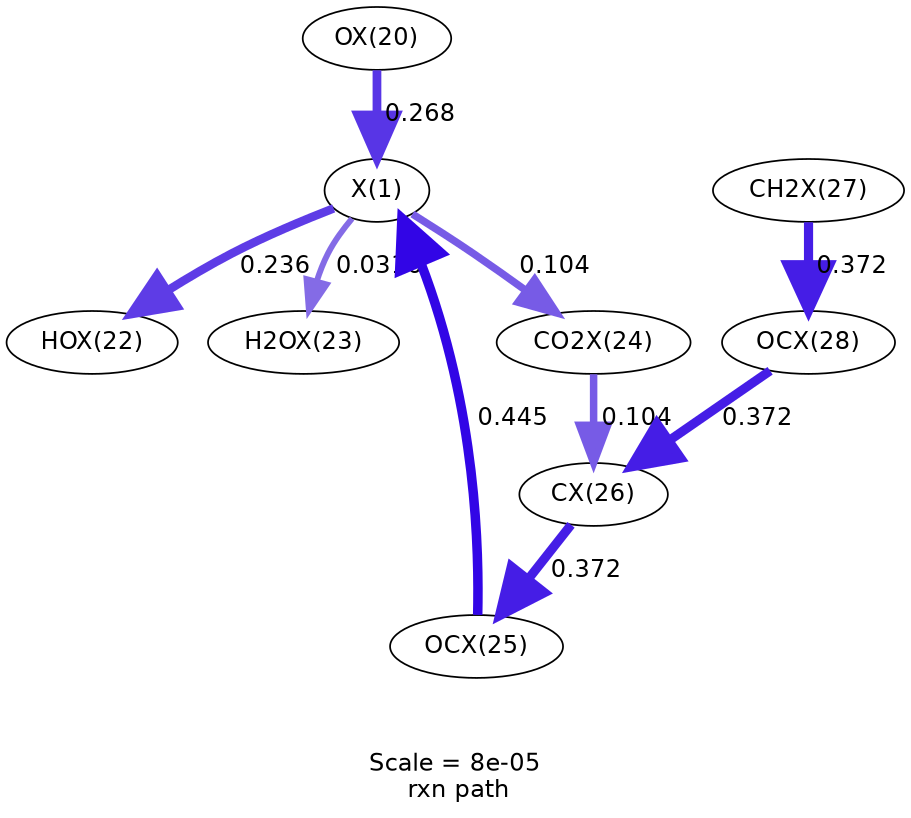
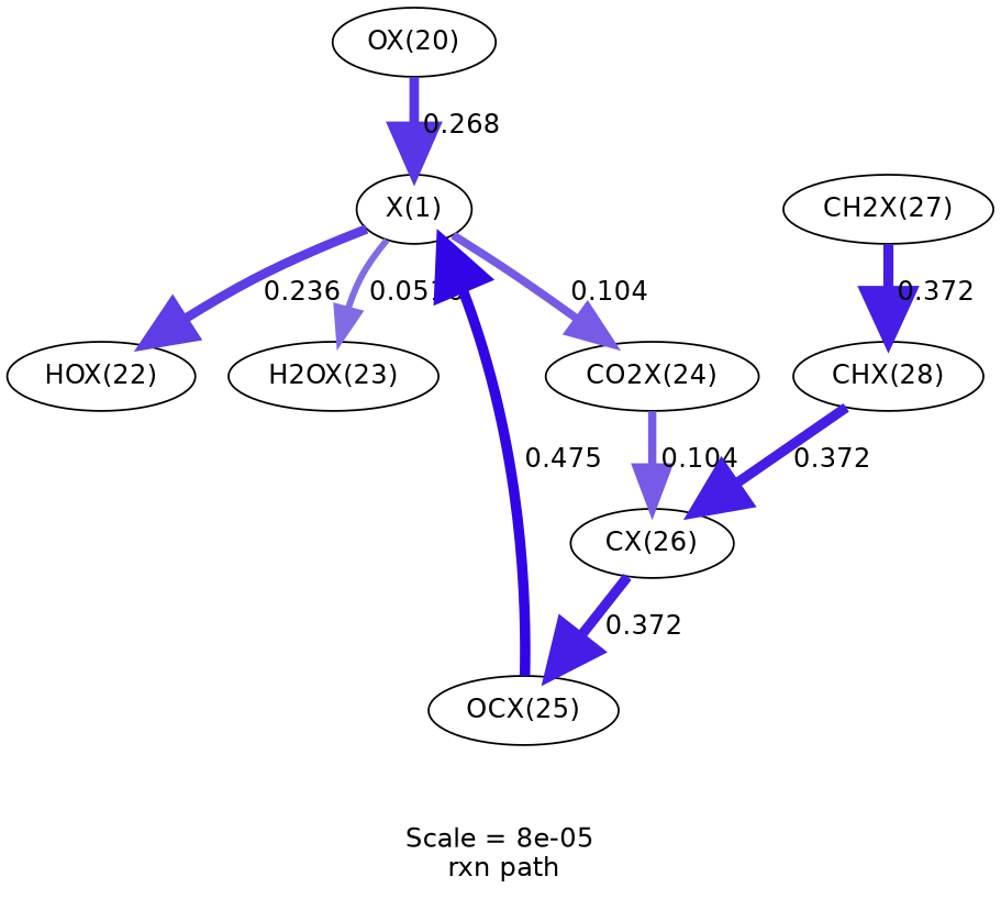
  digraph {
    fontname=Helvetica
    label="Scale = 8e-05\l rxn path"
    node [fontname=Helvetica]
    edge [arrowsize=2.63 color="0.7, 0.872, 0.9" fontname=Helvetica style="setlinewidth(5.25)"]
    n1 [label="OX(20)"]
    n2 [label="X(1)"]
    n3 [label="HOX(22)"]
    n4 [label="H2OX(23)"]
    n5 [label="CO2X(24)"]
    n6 [label="CX(26)"]
    n7 [label="CH2X(27)"]
-   n8 [label="OCX(28)"]
+   n8 [label="CHX(28)"]
    n9 [label="OCX(25)"]
    n1 -> n2 [arrowsize=2.5 color="0.7, 0.768, 0.9" label=" 0.268" style="setlinewidth(5.01)"]
    n2 -> n3 [arrowsize=2.46 color="0.7, 0.736, 0.9" label=" 0.236" style="setlinewidth(4.91)"]
-   n2 -> n4 [arrowsize=1.7 color="0.7, 0.532, 0.9" label=" 0.0316" style="setlinewidth(3.39)"]
+   n2 -> n4 [arrowsize=1.7 color="0.7, 0.532, 0.9" label=" 0.0516" style="setlinewidth(3.39)"]
    n2 -> n5 [arrowsize=2.14 color="0.7, 0.604, 0.9" label=" 0.104" style="setlinewidth(4.29)"]
    n5 -> n6 [arrowsize=2.14 color="0.7, 0.604, 0.9" label=" 0.104" style="setlinewidth(4.29)"]
    n6 -> n9 [label=" 0.372"]
    n7 -> n8 [label=" 0.372"]
    n8 -> n6 [label=" 0.372"]
-   n9 -> n2 [arrowsize=2.72 color="0.7, 0.975, 0.9" label=" 0.445" style="setlinewidth(5.44)"]
+   n9 -> n2 [arrowsize=2.72 color="0.7, 0.975, 0.9" label=" 0.475" style="setlinewidth(5.44)"]
  }
